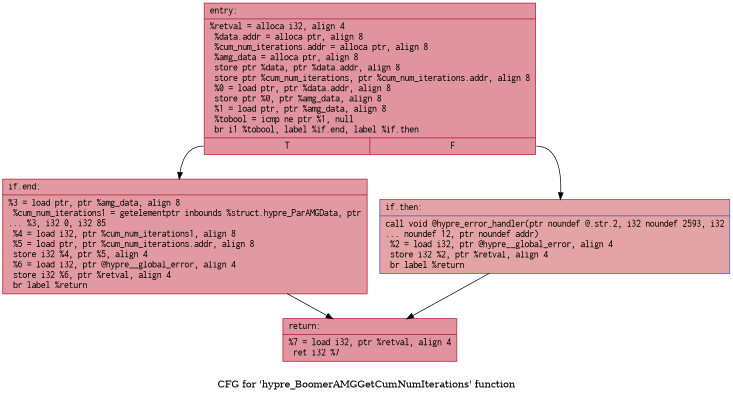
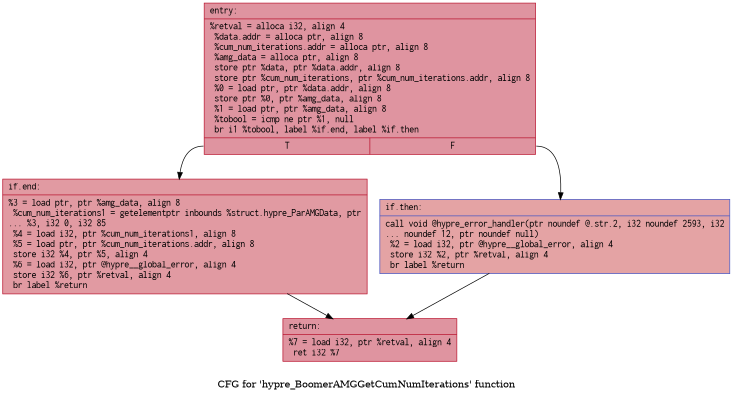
  digraph {
    label="CFG for 'hypre_BoomerAMGGetCumNumIterations' function"
    node [color="#b70d28ff" fillcolor="#b70d2870" fontname=Courier shape=record style=filled]
    n1 [label="{entry:\l|  %retval = alloca i32, align 4\l  %data.addr = alloca ptr, align 8\l  %cum_num_iterations.addr = alloca ptr, align 8\l  %amg_data = alloca ptr, align 8\l  store ptr %data, ptr %data.addr, align 8\l  store ptr %cum_num_iterations, ptr %cum_num_iterations.addr, align 8\l  %0 = load ptr, ptr %data.addr, align 8\l  store ptr %0, ptr %amg_data, align 8\l  %1 = load ptr, ptr %amg_data, align 8\l  %tobool = icmp ne ptr %1, null\l  br i1 %tobool, label %if.end, label %if.then\l|{<s0>T|<s1>F}}"]
    n2 [fillcolor="#bb1b2c70" label="{if.end:\l|  %3 = load ptr, ptr %amg_data, align 8\l  %cum_num_iterations1 = getelementptr inbounds %struct.hypre_ParAMGData, ptr\l... %3, i32 0, i32 85\l  %4 = load i32, ptr %cum_num_iterations1, align 8\l  %5 = load ptr, ptr %cum_num_iterations.addr, align 8\l  store i32 %4, ptr %5, align 4\l  %6 = load i32, ptr @hypre__global_error, align 4\l  store i32 %6, ptr %retval, align 4\l  br label %return\l}"]
-   n3 [color="#3d50c3ff" fillcolor="#c32e3170" label="{if.then:\l|  call void @hypre_error_handler(ptr noundef @.str.2, i32 noundef 2593, i32\l... noundef 12, ptr noundef addr)\l  %2 = load i32, ptr @hypre__global_error, align 4\l  store i32 %2, ptr %retval, align 4\l  br label %return\l}"]
+   n3 [color="#3d50c3ff" fillcolor="#c32e3170" label="{if.then:\l|  call void @hypre_error_handler(ptr noundef @.str.2, i32 noundef 2593, i32\l... noundef 12, ptr noundef null)\l  %2 = load i32, ptr @hypre__global_error, align 4\l  store i32 %2, ptr %retval, align 4\l  br label %return\l}"]
    n4 [label="{return:\l|  %7 = load i32, ptr %retval, align 4\l  ret i32 %7\l}"]
    n1 -> n2 [tailport=s0]
    n1 -> n3 [tailport=s1]
    n2 -> n4
    n3 -> n4
  }
